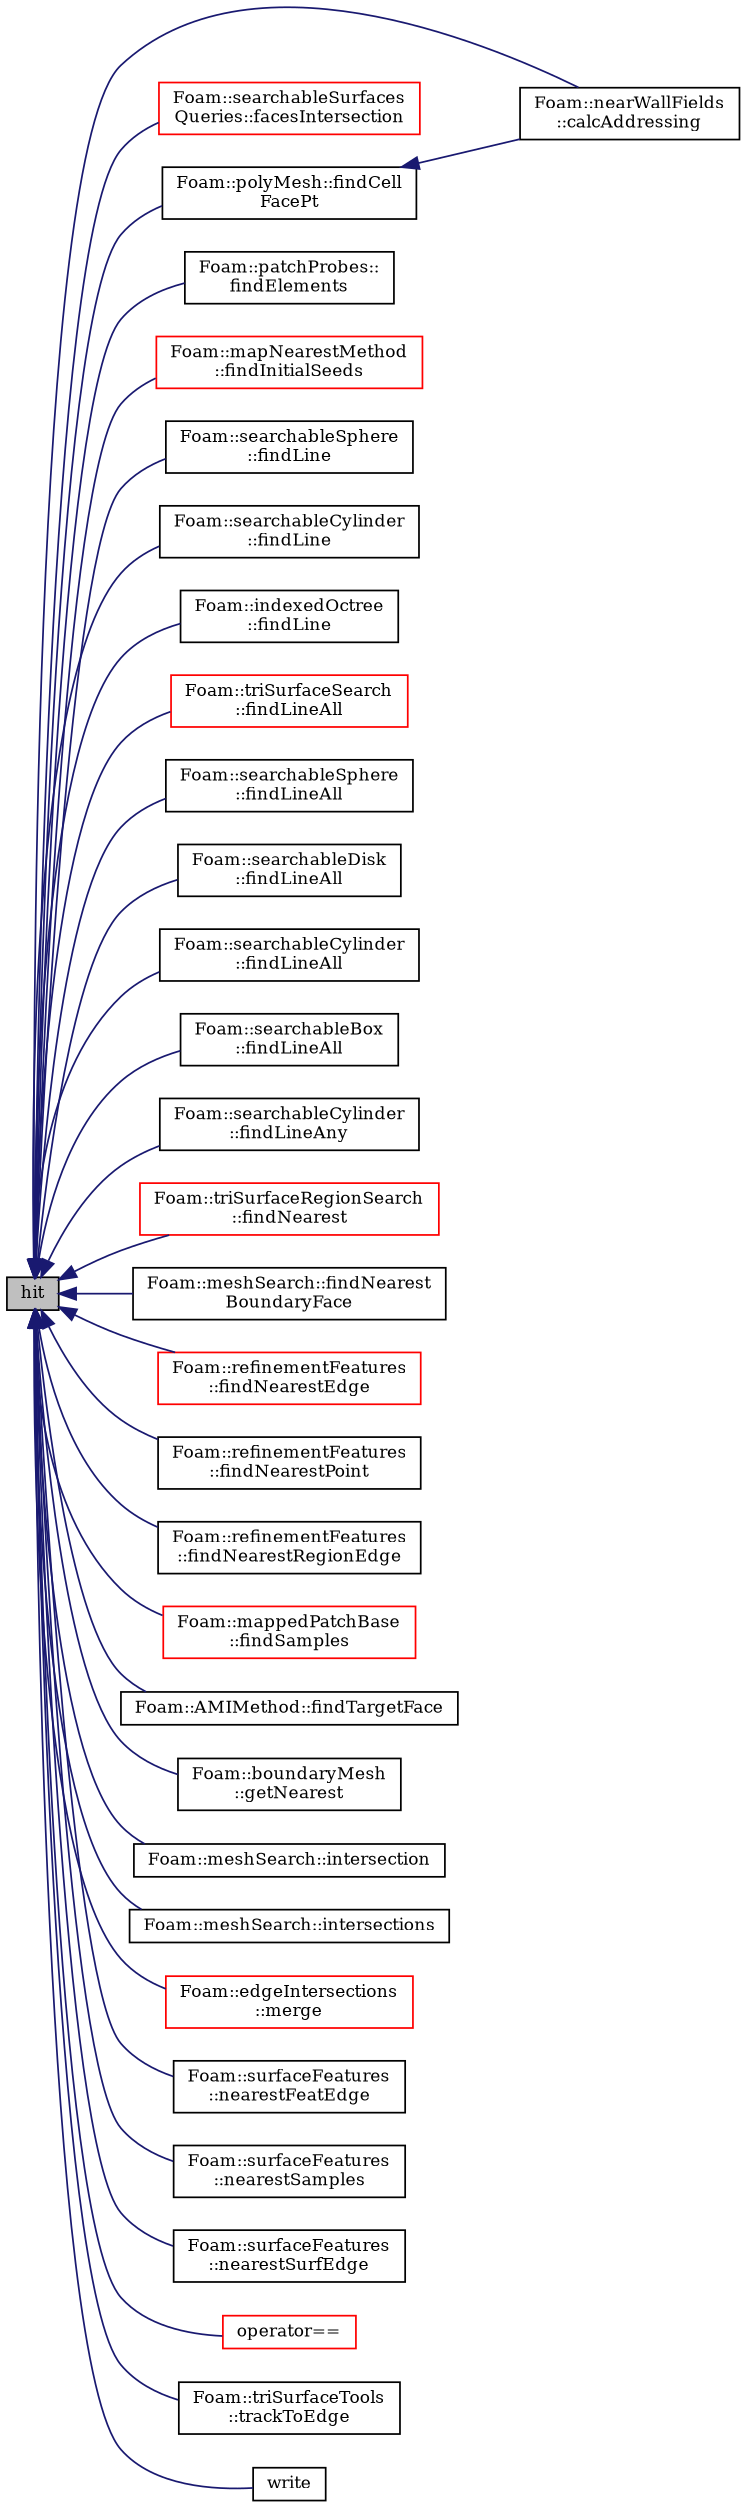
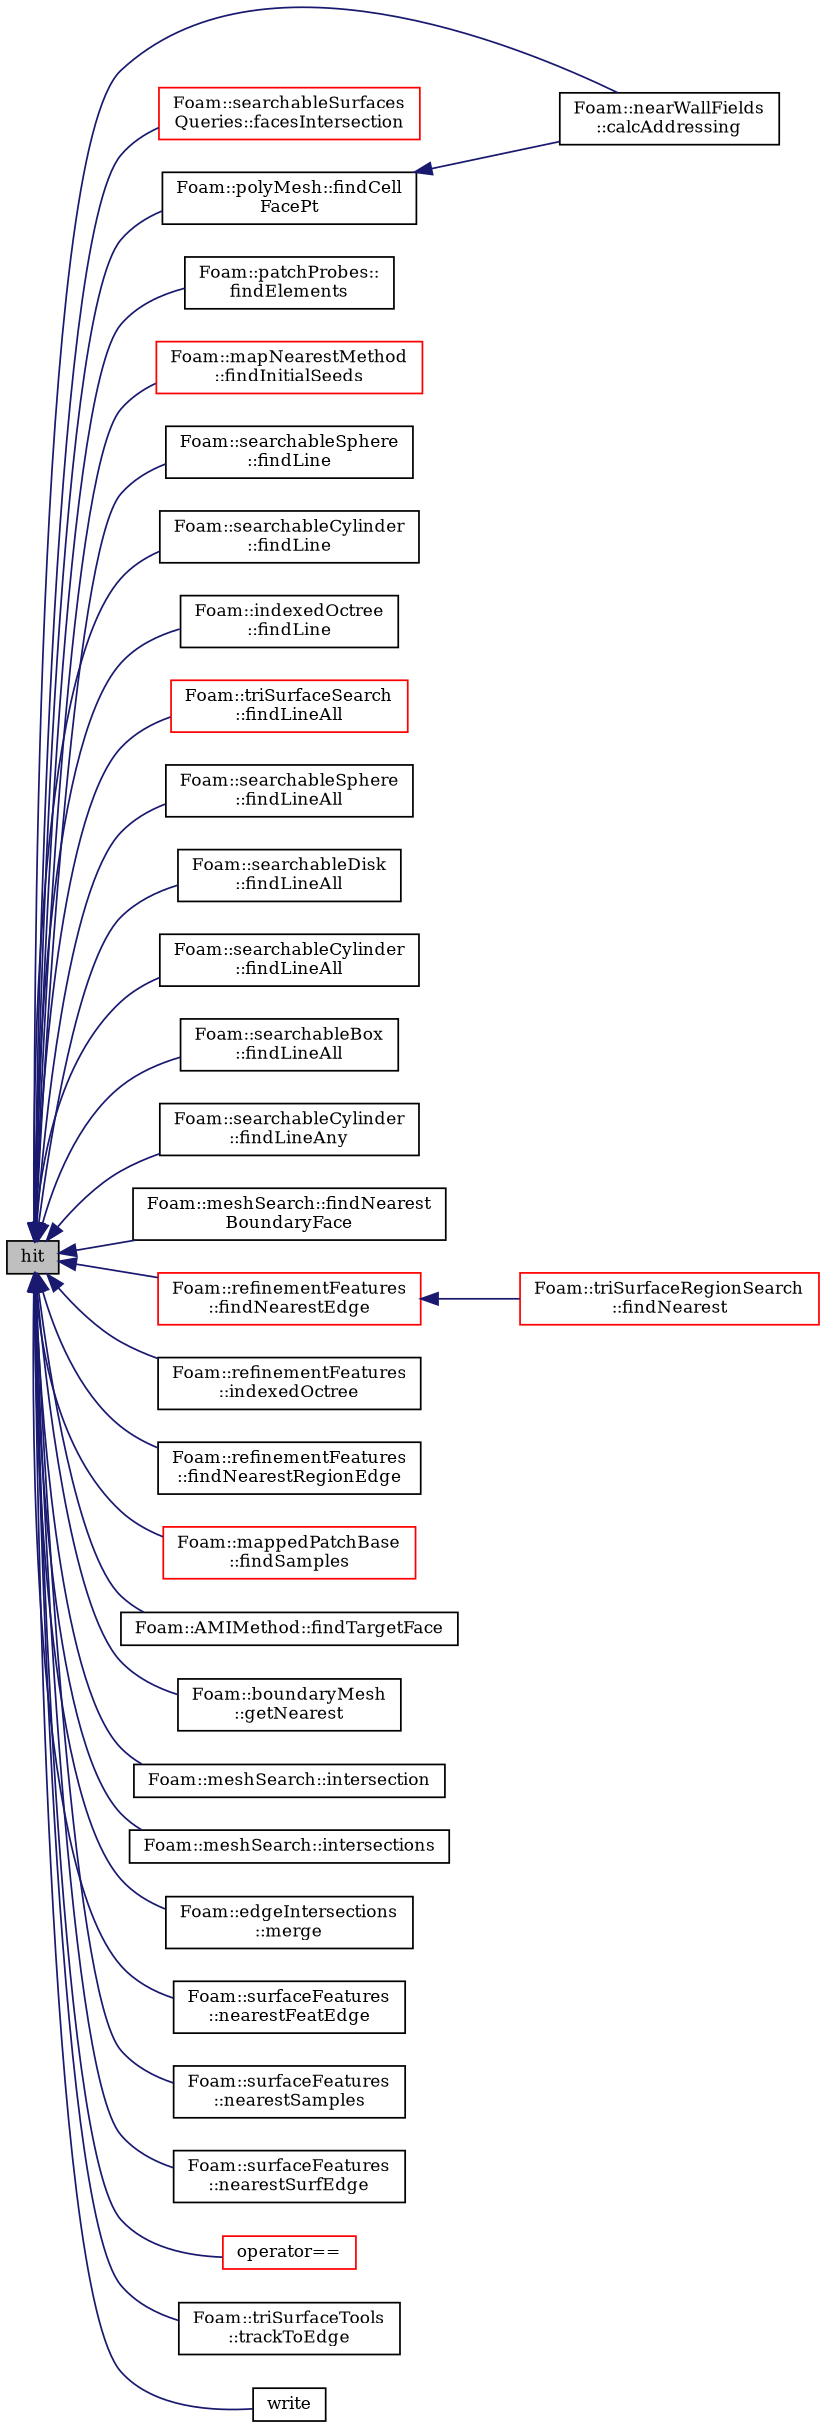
  digraph {
    fontname="DejaVu Serif"
    rankdir=LR
    node [color=black fontname="DejaVu Serif" fontsize=10 shape=record]
    edge [color=midnightblue dir=back fontname="DejaVu Serif" fontsize=10 labelfontname=Helvetica labelfontsize=10 style=solid]
    n1 [fillcolor=grey75 fontcolor=black height=0.2 label=hit style=filled width=0.4]
    n2 [height=0.2 label="Foam::nearWallFields\l::calcAddressing" width=0.4]
    n3 [color=red height=0.2 label="Foam::searchableSurfaces\lQueries::facesIntersection" width=0.4]
    n4 [height=0.2 label="Foam::polyMesh::findCell\lFacePt" width=0.4]
    n5 [height=0.2 label="Foam::patchProbes::\lfindElements" width=0.4]
    n6 [color=red height=0.2 label="Foam::mapNearestMethod\l::findInitialSeeds" width=0.4]
    n7 [height=0.2 label="Foam::searchableSphere\l::findLine" width=0.4]
    n8 [height=0.2 label="Foam::searchableCylinder\l::findLine" width=0.4]
    n9 [height=0.2 label="Foam::indexedOctree\l::findLine" width=0.4]
    n10 [color=red height=0.2 label="Foam::triSurfaceSearch\l::findLineAll" width=0.4]
    n11 [height=0.2 label="Foam::searchableSphere\l::findLineAll" width=0.4]
    n12 [height=0.2 label="Foam::searchableDisk\l::findLineAll" width=0.4]
    n13 [height=0.2 label="Foam::searchableCylinder\l::findLineAll" width=0.4]
    n14 [height=0.2 label="Foam::searchableBox\l::findLineAll" width=0.4]
    n15 [height=0.2 label="Foam::searchableCylinder\l::findLineAny" width=0.4]
    n16 [color=red height=0.2 label="Foam::triSurfaceRegionSearch\l::findNearest" width=0.4]
    n17 [height=0.2 label="Foam::meshSearch::findNearest\lBoundaryFace" width=0.4]
    n18 [color=red height=0.2 label="Foam::refinementFeatures\l::findNearestEdge" width=0.4]
-   n19 [height=0.2 label="Foam::refinementFeatures\l::findNearestPoint" width=0.4]
+   n19 [height=0.2 label="Foam::refinementFeatures\l::indexedOctree" width=0.4]
    n20 [height=0.2 label="Foam::refinementFeatures\l::findNearestRegionEdge" width=0.4]
    n21 [color=red height=0.2 label="Foam::mappedPatchBase\l::findSamples" width=0.4]
    n22 [height=0.2 label="Foam::AMIMethod::findTargetFace" width=0.4]
    n23 [height=0.2 label="Foam::boundaryMesh\l::getNearest" width=0.4]
    n24 [height=0.2 label="Foam::meshSearch::intersection" width=0.4]
    n25 [height=0.2 label="Foam::meshSearch::intersections" width=0.4]
-   n26 [color=red height=0.2 label="Foam::edgeIntersections\l::merge" width=0.4]
+   n26 [height=0.2 label="Foam::edgeIntersections\l::merge" width=0.4]
    n27 [height=0.2 label="Foam::surfaceFeatures\l::nearestFeatEdge" width=0.4]
    n28 [height=0.2 label="Foam::surfaceFeatures\l::nearestSamples" width=0.4]
    n29 [height=0.2 label="Foam::surfaceFeatures\l::nearestSurfEdge" width=0.4]
    n30 [color=red height=0.2 label="operator==" width=0.4]
    n31 [height=0.2 label="Foam::triSurfaceTools\l::trackToEdge" width=0.4]
    n32 [height=0.2 label=write width=0.4]
    n1 -> n2
    n1 -> n3
    n1 -> n4
    n1 -> n5
    n1 -> n6
    n1 -> n7
    n1 -> n8
    n1 -> n9
    n1 -> n10
    n1 -> n11
    n1 -> n12
    n1 -> n13
    n1 -> n14
    n1 -> n15
-   n1 -> n16
+   n18 -> n16
    n1 -> n17
    n1 -> n18
    n1 -> n19
    n1 -> n20
    n1 -> n21
    n1 -> n22
    n1 -> n23
    n1 -> n24
    n1 -> n25
    n1 -> n26
    n1 -> n27
    n1 -> n28
    n1 -> n29
    n1 -> n30
    n1 -> n31
    n1 -> n32
    n4 -> n2
  }
